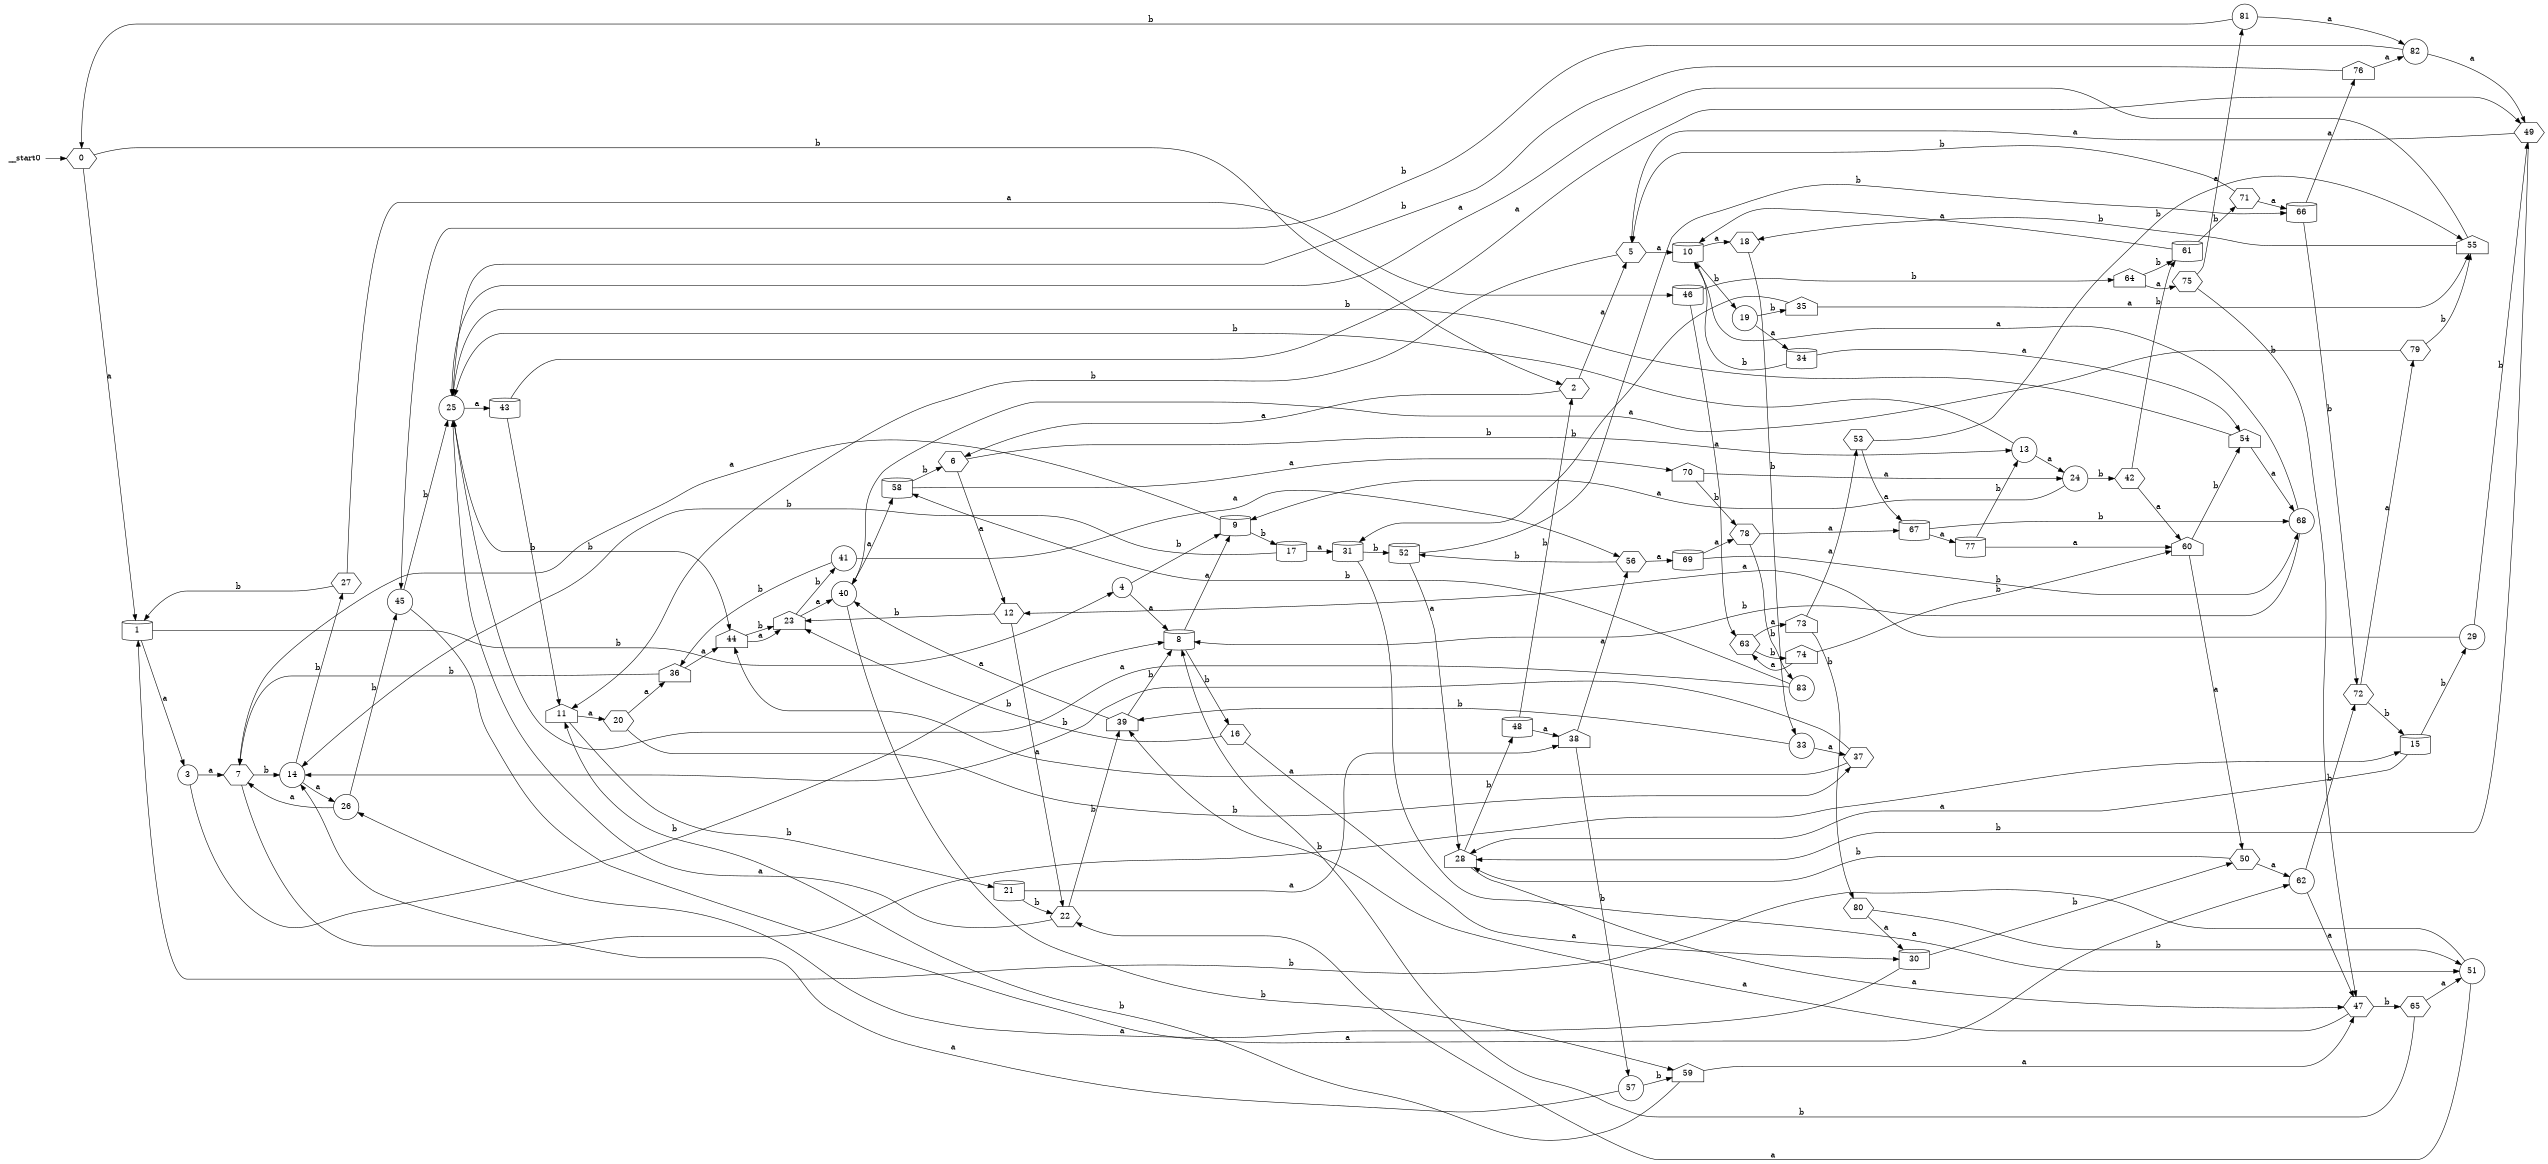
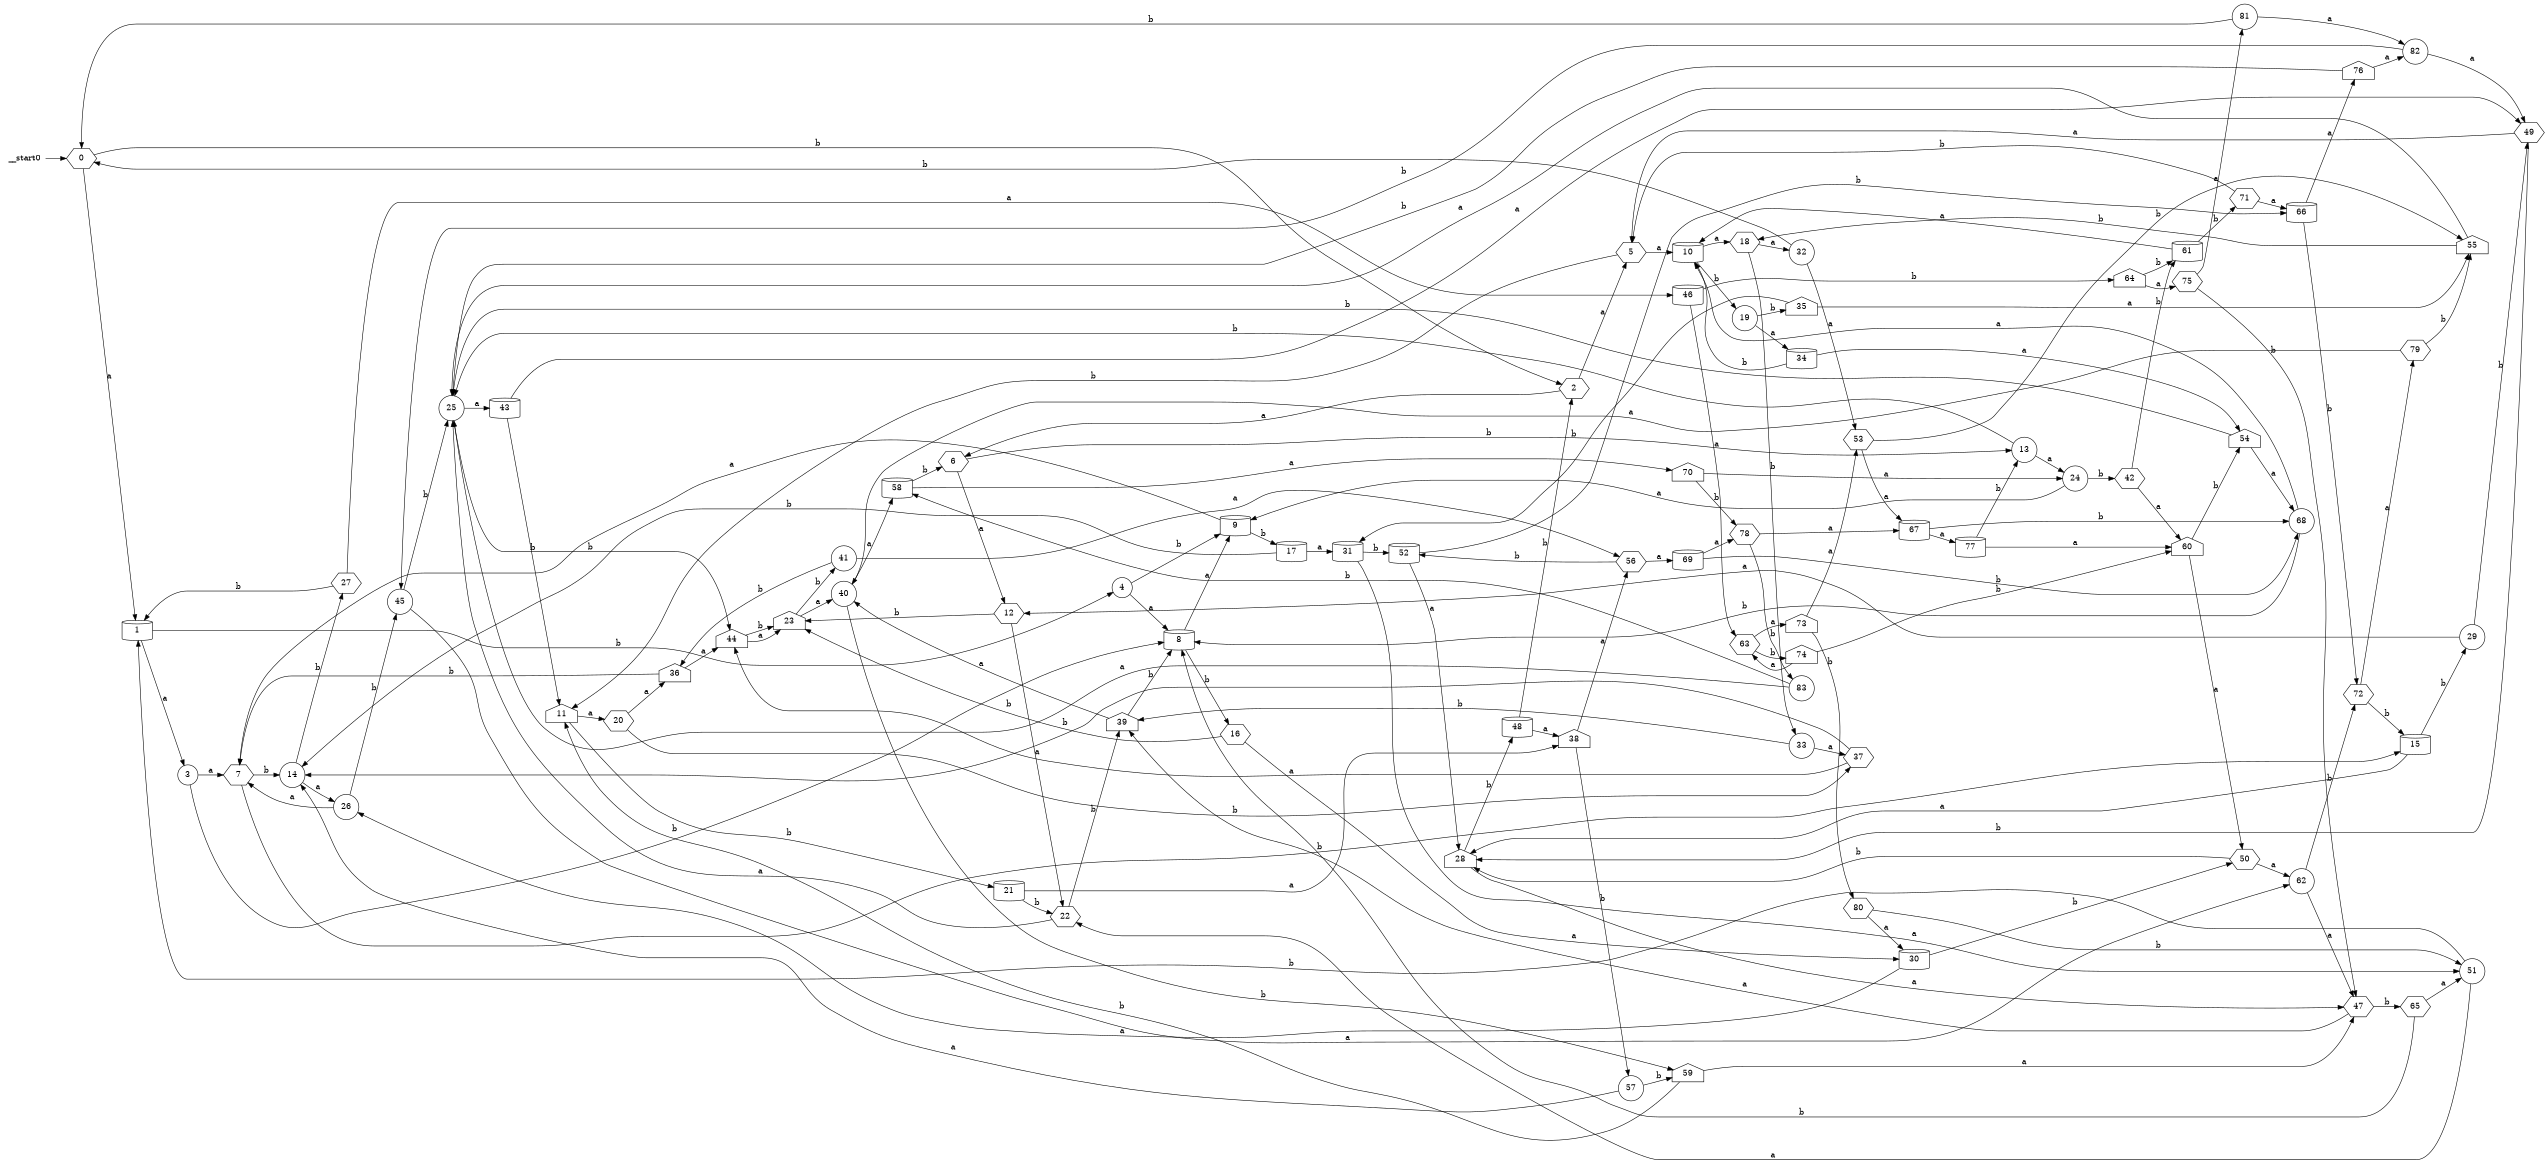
  digraph {
    rankdir=LR
    node [shape=hexagon]
    __start0 [shape=none]
    0
    1 [shape=cylinder]
    2
    3 [shape=circle]
    4 [shape=circle]
    5
    6
    7
    8 [shape=cylinder]
    9 [shape=cylinder]
    10 [shape=cylinder]
    11 [shape=house]
    12
    13 [shape=circle]
    14 [shape=circle]
    15 [shape=cylinder]
    16
    17 [shape=cylinder]
    18
    19 [shape=circle]
    20
    21 [shape=cylinder]
    22
    23 [shape=house]
    24 [shape=circle]
    25 [shape=circle]
    26 [shape=circle]
    27
    28 [shape=house]
    29 [shape=circle]
    30 [shape=cylinder]
    31 [shape=cylinder]
+   32 [shape=circle]
    33 [shape=circle]
    34 [shape=cylinder]
    35 [shape=house]
    36 [shape=house]
    37
    38 [shape=house]
    39 [shape=house]
    40 [shape=circle]
    41 [shape=circle]
    42
    43 [shape=cylinder]
    44 [shape=house]
    45 [shape=circle]
    46 [shape=cylinder]
    47
    48 [shape=cylinder]
    49
    50
    51 [shape=circle]
    52 [shape=cylinder]
    53
    54 [shape=house]
    55 [shape=house]
    56
    57 [shape=circle]
    58 [shape=cylinder]
    59 [shape=house]
    60 [shape=house]
    61 [shape=cylinder]
    62 [shape=circle]
    63
    64 [shape=house]
    65
    66 [shape=cylinder]
    67 [shape=cylinder]
    68 [shape=circle]
    69 [shape=cylinder]
    70 [shape=house]
    71
    72
    73 [shape=house]
    74 [shape=house]
    75
    76 [shape=house]
    77 [shape=cylinder]
    78
    79
    80
    81 [shape=circle]
    82 [shape=circle]
    83 [shape=circle]
    __start0 -> 0
    0 -> 1 [label=a]
    0 -> 2 [label=b]
    1 -> 3 [label=a]
    1 -> 4 [label=b]
    2 -> 5 [label=a]
    2 -> 6 [label=a]
    3 -> 7 [label=a]
    3 -> 8 [label=b]
    4 -> 8 [label=a]
    4 -> 9 [label=b]
    5 -> 10 [label=a]
    5 -> 11 [label=b]
    6 -> 12 [label=a]
    6 -> 13 [label=b]
    7 -> 14 [label=b]
    7 -> 15 [label=b]
    8 -> 9 [label=a]
    8 -> 16 [label=b]
    9 -> 7 [label=a]
    9 -> 17 [label=b]
    10 -> 18 [label=a]
    10 -> 19 [label=b]
    11 -> 20 [label=a]
    11 -> 21 [label=b]
    12 -> 22 [label=a]
    12 -> 23 [label=b]
    13 -> 24 [label=a]
    13 -> 25 [label=b]
    14 -> 26 [label=a]
    14 -> 27 [label=b]
    15 -> 28 [label=a]
    15 -> 29 [label=b]
    16 -> 23 [label=b]
    16 -> 30 [label=a]
    17 -> 14 [label=b]
    17 -> 31 [label=a]
+   18 -> 32 [label=a]
    18 -> 33 [label=b]
    19 -> 34 [label=a]
    19 -> 35 [label=b]
    20 -> 36 [label=a]
    20 -> 37 [label=b]
    21 -> 22 [label=b]
    21 -> 38 [label=a]
    22 -> 25 [label=a]
    22 -> 39 [label=b]
    23 -> 40 [label=a]
    23 -> 41 [label=b]
    24 -> 9 [label=a]
    24 -> 42 [label=b]
    25 -> 43 [label=a]
    25 -> 44 [label=b]
    26 -> 7 [label=a]
    26 -> 45 [label=b]
    27 -> 1 [label=b]
    27 -> 46 [label=a]
    28 -> 47 [label=a]
    28 -> 48 [label=b]
    29 -> 12 [label=a]
    29 -> 49 [label=b]
    30 -> 26 [label=a]
    30 -> 50 [label=b]
    31 -> 51 [label=a]
    31 -> 52 [label=b]
+   32 -> 0 [label=b]
+   32 -> 53 [label=a]
    33 -> 37 [label=a]
    33 -> 39 [label=b]
    34 -> 10 [label=b]
    34 -> 54 [label=a]
    35 -> 31 [label=b]
    35 -> 55 [label=a]
    36 -> 7 [label=b]
    36 -> 44 [label=a]
    37 -> 14 [label=b]
    37 -> 44 [label=a]
    38 -> 56 [label=a]
    38 -> 57 [label=b]
    39 -> 8 [label=b]
    39 -> 40 [label=a]
    40 -> 58 [label=a]
    40 -> 59 [label=b]
    41 -> 36 [label=b]
    41 -> 56 [label=a]
    42 -> 60 [label=a]
    42 -> 61 [label=b]
    43 -> 11 [label=b]
    43 -> 49 [label=a]
    44 -> 23 [label=a]
    44 -> 23 [label=b]
    45 -> 25 [label=b]
    45 -> 62 [label=a]
    46 -> 63 [label=a]
    46 -> 64 [label=b]
    47 -> 39 [label=a]
    47 -> 65 [label=b]
    48 -> 2 [label=b]
    48 -> 38 [label=a]
    49 -> 5 [label=a]
    49 -> 28 [label=b]
    50 -> 28 [label=b]
    50 -> 62 [label=a]
    51 -> 1 [label=b]
    51 -> 22 [label=a]
    52 -> 28 [label=a]
    52 -> 66 [label=b]
    53 -> 55 [label=b]
    53 -> 67 [label=a]
    54 -> 25 [label=b]
    54 -> 68 [label=a]
    55 -> 18 [label=b]
    55 -> 25 [label=a]
    56 -> 52 [label=b]
    56 -> 69 [label=a]
    57 -> 14 [label=a]
    57 -> 59 [label=b]
    58 -> 6 [label=b]
    58 -> 70 [label=a]
    59 -> 11 [label=b]
    59 -> 47 [label=a]
    60 -> 50 [label=a]
    60 -> 54 [label=b]
    61 -> 10 [label=a]
    61 -> 71 [label=b]
    62 -> 47 [label=a]
    62 -> 72 [label=b]
    63 -> 73 [label=a]
    63 -> 74 [label=b]
    64 -> 61 [label=b]
    64 -> 75 [label=a]
    65 -> 8 [label=b]
    65 -> 51 [label=a]
    66 -> 72 [label=b]
    66 -> 76 [label=a]
    67 -> 68 [label=b]
    67 -> 77 [label=a]
    68 -> 8 [label=b]
    68 -> 10 [label=a]
    69 -> 68 [label=b]
    69 -> 78 [label=a]
    70 -> 24 [label=a]
    70 -> 78 [label=b]
    71 -> 5 [label=b]
    71 -> 66 [label=a]
    72 -> 15 [label=b]
    72 -> 79 [label=a]
    73 -> 53 [label=a]
    73 -> 80 [label=b]
    74 -> 60 [label=b]
    74 -> 63 [label=a]
    75 -> 47 [label=b]
    75 -> 81 [label=a]
    76 -> 25 [label=b]
    76 -> 82 [label=a]
    77 -> 13 [label=b]
    77 -> 60 [label=a]
    78 -> 67 [label=a]
    78 -> 83 [label=b]
    79 -> 40 [label=a]
    79 -> 55 [label=b]
    80 -> 30 [label=a]
    80 -> 51 [label=b]
    81 -> 0 [label=b]
    81 -> 82 [label=a]
    82 -> 45 [label=b]
    82 -> 49 [label=a]
    83 -> 25 [label=a]
    83 -> 58 [label=b]
  }
